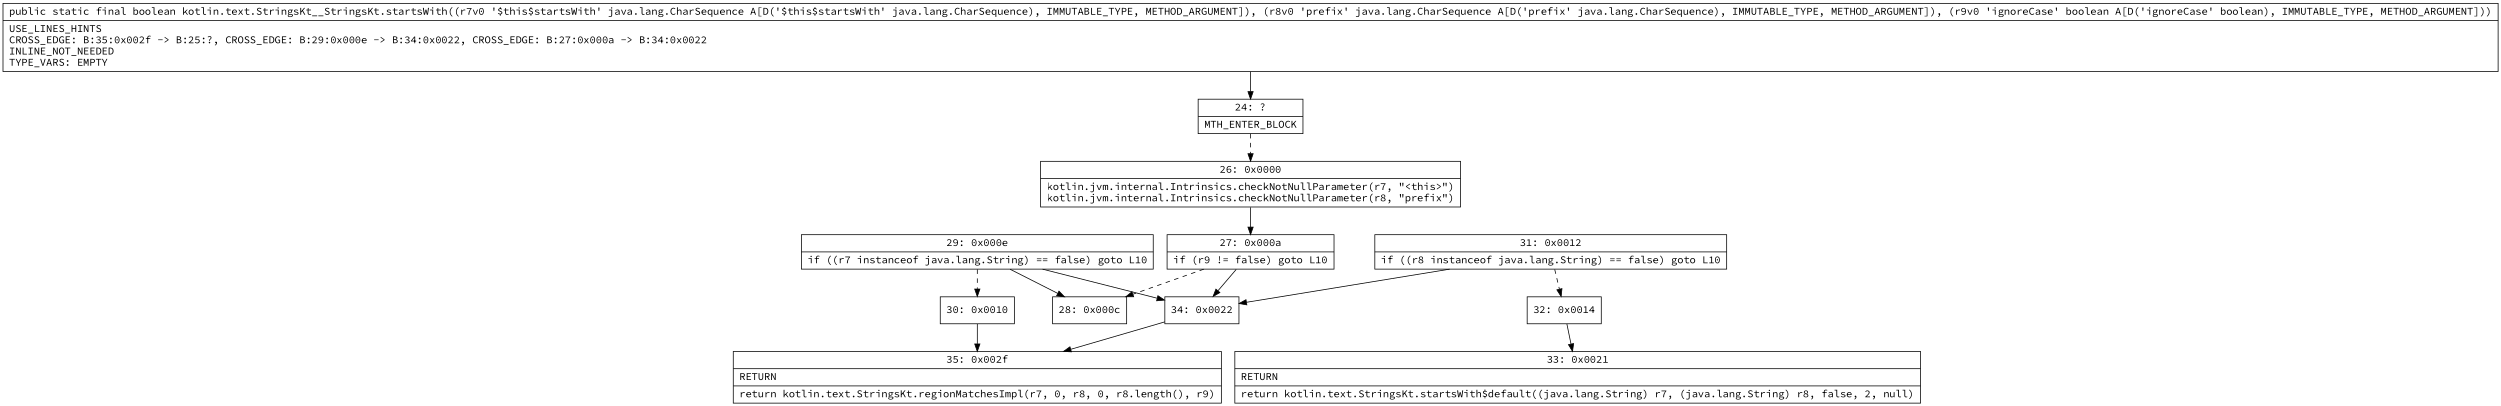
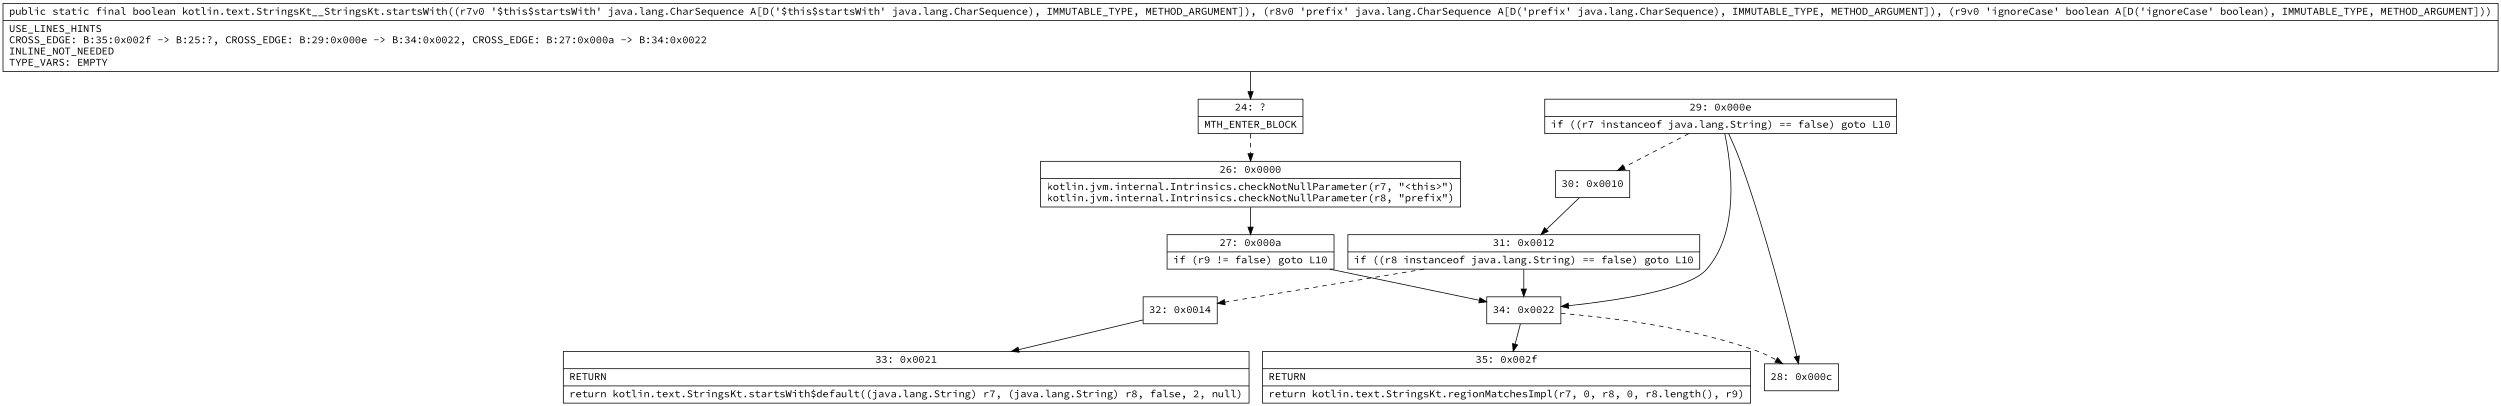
  digraph {
    fontname="Source Code Pro"
    node [fontname="Source Code Pro" shape=record]
    edge [fontname="Source Code Pro"]
    n1 [label="{24\:\ ?|MTH_ENTER_BLOCK\l}"]
    n2 [label="{26\:\ 0x0000|kotlin.jvm.internal.Intrinsics.checkNotNullParameter(r7, \"\<this\>\")\lkotlin.jvm.internal.Intrinsics.checkNotNullParameter(r8, \"prefix\")\l}"]
    n3 [label="{27\:\ 0x000a|if (r9 != false) goto L10\l}"]
    n4 [label="{28\:\ 0x000c}"]
    n5 [label="{34\:\ 0x0022}"]
    n6 [label="{35\:\ 0x002f|RETURN\l|return kotlin.text.StringsKt.regionMatchesImpl(r7, 0, r8, 0, r8.length(), r9)\l}"]
    n7 [label="{29\:\ 0x000e|if ((r7 instanceof java.lang.String) == false) goto L10\l}"]
    n8 [label="{30\:\ 0x0010}"]
    n9 [label="{31\:\ 0x0012|if ((r8 instanceof java.lang.String) == false) goto L10\l}"]
    n10 [label="{32\:\ 0x0014}"]
    n11 [label="{33\:\ 0x0021|RETURN\l|return kotlin.text.StringsKt.startsWith$default((java.lang.String) r7, (java.lang.String) r8, false, 2, null)\l}"]
    n12 [label="{public static final boolean kotlin.text.StringsKt__StringsKt.startsWith((r7v0 '$this$startsWith' java.lang.CharSequence A[D('$this$startsWith' java.lang.CharSequence), IMMUTABLE_TYPE, METHOD_ARGUMENT]), (r8v0 'prefix' java.lang.CharSequence A[D('prefix' java.lang.CharSequence), IMMUTABLE_TYPE, METHOD_ARGUMENT]), (r9v0 'ignoreCase' boolean A[D('ignoreCase' boolean), IMMUTABLE_TYPE, METHOD_ARGUMENT]))  | USE_LINES_HINTS\lCROSS_EDGE: B:35:0x002f \-\> B:25:?, CROSS_EDGE: B:29:0x000e \-\> B:34:0x0022, CROSS_EDGE: B:27:0x000a \-\> B:34:0x0022\lINLINE_NOT_NEEDED\lTYPE_VARS: EMPTY\l}"]
    n1 -> n2 [style=dashed]
    n2 -> n3
-   n3 -> n4 [style=dashed]
+   n5 -> n4 [style=dashed]
    n3 -> n5
    n5 -> n6
    n7 -> n4
    n7 -> n5
    n7 -> n8 [style=dashed]
-   n8 -> n6
+   n8 -> n9
    n9 -> n5
    n9 -> n10 [style=dashed]
    n10 -> n11
    n12 -> n1
  }
